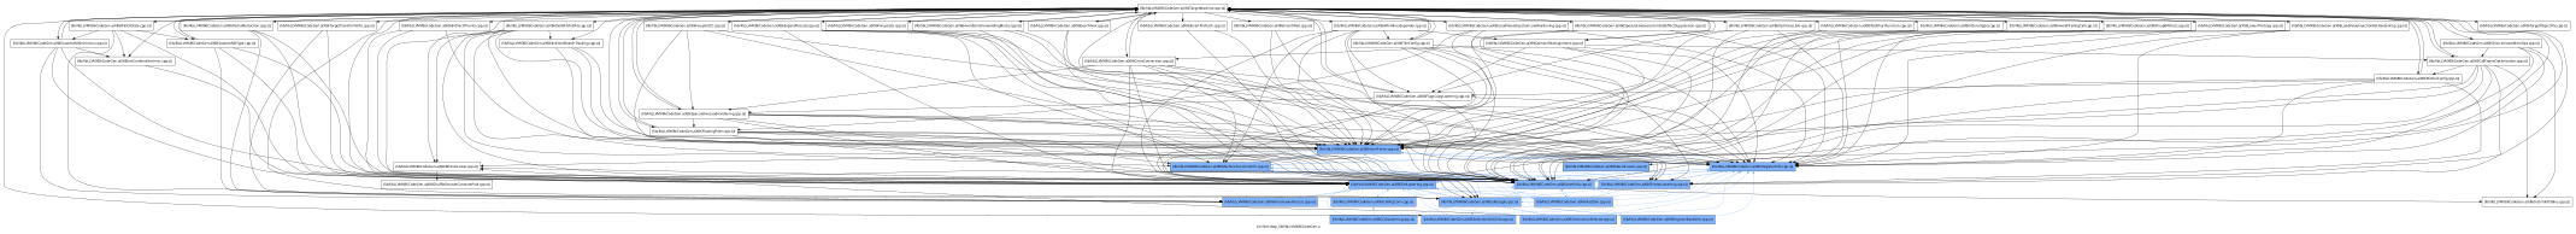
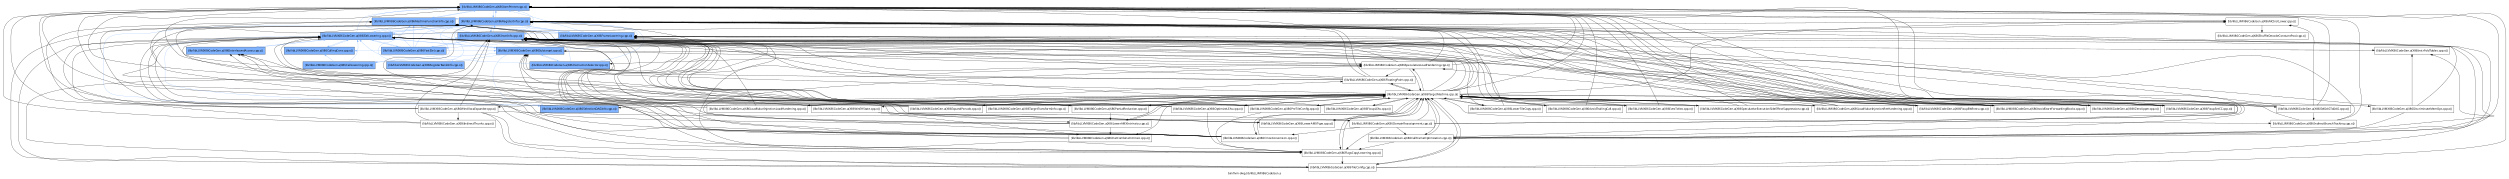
  digraph {
    fontname="Noto Sans"
    label="bin/llvm-dwp_lib/libLLVMX86CodeGen.a"
    rankdir=TB
    node [fontname="Noto Sans" group=0 shape=box]
    edge [fontname="Noto Sans"]
    n1 [fillcolor="0.600000 0.5 1" group=1 label="{lib/libLLVMX86CodeGen.a(X86AsmPrinter.cpp.o)}" style=filled]
    n2 [label="{lib/libLLVMX86CodeGen.a(X86MCInstLower.cpp.o)}"]
    n3 [fillcolor="0.600000 0.5 1" group=1 label="{lib/libLLVMX86CodeGen.a(X86MachineFunctionInfo.cpp.o)}" style=filled]
    n4 [fillcolor="0.600000 0.5 1" group=1 label="{lib/libLLVMX86CodeGen.a(X86RegisterInfo.cpp.o)}" style=filled]
    n5 [label="{lib/libLLVMX86CodeGen.a(X86ShuffleDecodeConstantPool.cpp.o)}"]
    n6 [fillcolor="0.600000 0.5 1" group=1 label="{lib/libLLVMX86CodeGen.a(X86ISelLowering.cpp.o)}" style=filled]
    n7 [fillcolor="0.600000 0.5 1" group=1 label="{lib/libLLVMX86CodeGen.a(X86InstrInfo.cpp.o)}" style=filled]
    n8 [fillcolor="0.600000 0.5 1" group=1 label="{lib/libLLVMX86CodeGen.a(X86FrameLowering.cpp.o)}" style=filled]
    n9 [fillcolor="0.600000 0.5 1" group=1 label="{lib/libLLVMX86CodeGen.a(X86FastISel.cpp.o)}" style=filled]
    n10 [fillcolor="0.600000 0.5 1" group=1 label="{lib/libLLVMX86CodeGen.a(X86CallingConv.cpp.o)}" style=filled]
    n11 [fillcolor="0.600000 0.5 1" group=1 label="{lib/libLLVMX86CodeGen.a(X86InterleavedAccess.cpp.o)}" style=filled]
    n12 [fillcolor="0.600000 0.5 1" group=1 label="{lib/libLLVMX86CodeGen.a(X86Subtarget.cpp.o)}" style=filled]
    n13 [label="{lib/libLLVMX86CodeGen.a(X86InstrFoldTables.cpp.o)}"]
    n14 [fillcolor="0.600000 0.5 1" group=1 label="{lib/libLLVMX86CodeGen.a(X86SelectionDAGInfo.cpp.o)}" style=filled]
    n15 [fillcolor="0.600000 0.5 1" group=1 label="{lib/libLLVMX86CodeGen.a(X86CallLowering.cpp.o)}" style=filled]
    n16 [fillcolor="0.600000 0.5 1" group=1 label="{lib/libLLVMX86CodeGen.a(X86RegisterBankInfo.cpp.o)}" style=filled]
    n17 [fillcolor="0.600000 0.5 1" group=1 label="{lib/libLLVMX86CodeGen.a(X86InstructionSelector.cpp.o)}" style=filled]
-   n18 [fillcolor="0.600000 0.5 1" group=1 label="{lib/libLLVMX86CodeGen.a(X86MacroFusion.cpp.o)}" style=filled]
    n19 [label="{lib/libLLVMX86CodeGen.a(X86TargetMachine.cpp.o)}"]
    n20 [label="{lib/libLLVMX86CodeGen.a(X86ExpandPseudo.cpp.o)}"]
    n21 [label="{lib/libLLVMX86CodeGen.a(X86LowerTileCopy.cpp.o)}"]
    n22 [label="{lib/libLLVMX86CodeGen.a(X86FloatingPoint.cpp.o)}"]
    n23 [label="{lib/libLLVMX86CodeGen.a(X86LoadValueInjectionLoadHardening.cpp.o)}"]
    n24 [label="{lib/libLLVMX86CodeGen.a(X86TileConfig.cpp.o)}"]
    n25 [label="{lib/libLLVMX86CodeGen.a(X86SpeculativeLoadHardening.cpp.o)}"]
    n26 [label="{lib/libLLVMX86CodeGen.a(X86FlagsCopyLowering.cpp.o)}"]
    n27 [label="{lib/libLLVMX86CodeGen.a(X86FixupSetCC.cpp.o)}"]
    n28 [label="{lib/libLLVMX86CodeGen.a(X86OptimizeLEAs.cpp.o)}"]
    n29 [label="{lib/libLLVMX86CodeGen.a(X86CallFrameOptimization.cpp.o)}"]
    n30 [label="{lib/libLLVMX86CodeGen.a(X86AvoidStoreForwardingBlocks.cpp.o)}"]
    n31 [label="{lib/libLLVMX86CodeGen.a(X86InstCombineIntrinsic.cpp.o)}"]
    n32 [label="{lib/libLLVMX86CodeGen.a(X86SpeculativeExecutionSideEffectSuppression.cpp.o)}"]
    n33 [label="{lib/libLLVMX86CodeGen.a(X86IndirectThunks.cpp.o)}"]
    n34 [label="{lib/libLLVMX86CodeGen.a(X86LoadValueInjectionRetHardening.cpp.o)}"]
    n35 [label="{lib/libLLVMX86CodeGen.a(X86AvoidTrailingCall.cpp.o)}"]
    n36 [label="{lib/libLLVMX86CodeGen.a(X86PreTileConfig.cpp.o)}"]
    n37 [label="{lib/libLLVMX86CodeGen.a(X86CmovConversion.cpp.o)}"]
    n38 [label="{lib/libLLVMX86CodeGen.a(X86ISelDAGToDAG.cpp.o)}"]
    n39 [label="{lib/libLLVMX86CodeGen.a(X86IndirectBranchTracking.cpp.o)}"]
    n40 [label="{lib/libLLVMX86CodeGen.a(X86EvexToVex.cpp.o)}"]
    n41 [label="{lib/libLLVMX86CodeGen.a(X86DiscriminateMemOps.cpp.o)}"]
-   n42 [label="{lib/libLLVMX86CodeGen.a(X86InsertPrefetch.cpp.o)}"]
    n43 [label="{lib/libLLVMX86CodeGen.a(X86FixupBWInsts.cpp.o)}"]
-   n44 [label="{lib/libLLVMX86CodeGen.a(X86PadShortFunction.cpp.o)}"]
    n45 [label="{lib/libLLVMX86CodeGen.a(X86FixupLEAs.cpp.o)}"]
    n46 [label="{lib/libLLVMX86CodeGen.a(X86LowerAMXIntrinsics.cpp.o)}"]
    n47 [label="{lib/libLLVMX86CodeGen.a(X86LowerAMXType.cpp.o)}"]
    n48 [label="{lib/libLLVMX86CodeGen.a(X86DomainReassignment.cpp.o)}"]
    n49 [label="{lib/libLLVMX86CodeGen.a(X86PartialReduction.cpp.o)}"]
-   n50 [label="{lib/libLLVMX86CodeGen.a(X86TargetObjectFile.cpp.o)}"]
    n51 [label="{lib/libLLVMX86CodeGen.a(X86TargetTransformInfo.cpp.o)}"]
    n52 [label="{lib/libLLVMX86CodeGen.a(X86VZeroUpper.cpp.o)}"]
    n53 [label="{lib/libLLVMX86CodeGen.a(X86WinAllocaExpander.cpp.o)}"]
    n54 [label="{lib/libLLVMX86CodeGen.a(X86WinEHState.cpp.o)}"]
-   n55 [label="{lib/libLLVMX86CodeGen.a(X86InsertWait.cpp.o)}"]
    subgraph sub_1 {
      rank=same
      n1
    }
    subgraph sub_2 {
      rank=same
      n2
      n3
      n4
    }
    subgraph sub_3 {
      rank=same
      n5
      n6
      n7
      n8
    }
    subgraph sub_4 {
      rank=same
      n9
      n10
      n11
      n12
      n13
    }
    n1 -> n2
    n1 -> n3 [color="0.600000 0.5 1"]
    n1 -> n4 [color="0.600000 0.5 1"]
    n2 -> n5
    n3 -> n1 [color="0.600000 0.5 1"]
    n3 -> n4 [color="0.600000 0.5 1"]
    n4 -> n1 [color="0.600000 0.5 1"]
    n4 -> n3 [color="0.600000 0.5 1"]
    n4 -> n6 [color="0.600000 0.5 1"]
    n4 -> n7 [color="0.600000 0.5 1"]
    n4 -> n8 [color="0.600000 0.5 1"]
    n6 -> n1 [color="0.600000 0.5 1"]
    n6 -> n2
    n6 -> n3 [color="0.600000 0.5 1"]
    n6 -> n4 [color="0.600000 0.5 1"]
    n6 -> n7 [color="0.600000 0.5 1"]
    n6 -> n8 [color="0.600000 0.5 1"]
    n6 -> n9 [color="0.600000 0.5 1"]
    n6 -> n10 [color="0.600000 0.5 1"]
    n6 -> n11 [color="0.600000 0.5 1"]
    n6 -> n12 [color="0.600000 0.5 1"]
    n7 -> n1 [color="0.600000 0.5 1"]
    n7 -> n3 [color="0.600000 0.5 1"]
    n7 -> n4 [color="0.600000 0.5 1"]
    n7 -> n6 [color="0.600000 0.5 1"]
    n7 -> n8 [color="0.600000 0.5 1"]
    n7 -> n9 [color="0.600000 0.5 1"]
    n7 -> n13
    n8 -> n1 [color="0.600000 0.5 1"]
    n8 -> n3 [color="0.600000 0.5 1"]
    n8 -> n4 [color="0.600000 0.5 1"]
    n8 -> n6 [color="0.600000 0.5 1"]
    n8 -> n7 [color="0.600000 0.5 1"]
    n8 -> n9 [color="0.600000 0.5 1"]
    n9 -> n1 [color="0.600000 0.5 1"]
    n9 -> n3 [color="0.600000 0.5 1"]
    n9 -> n4 [color="0.600000 0.5 1"]
    n9 -> n6 [color="0.600000 0.5 1"]
    n9 -> n7 [color="0.600000 0.5 1"]
    n9 -> n10 [color="0.600000 0.5 1"]
    n9 -> n12 [color="0.600000 0.5 1"]
    n10 -> n6 [color="0.600000 0.5 1"]
    n11 -> n6 [color="0.600000 0.5 1"]
    n12 -> n3 [color="0.600000 0.5 1"]
    n12 -> n4 [color="0.600000 0.5 1"]
    n12 -> n6 [color="0.600000 0.5 1"]
    n12 -> n7 [color="0.600000 0.5 1"]
    n12 -> n8 [color="0.600000 0.5 1"]
    n12 -> n14 [color="0.600000 0.5 1"]
    n12 -> n15 [color="0.600000 0.5 1"]
    n12 -> n16 [color="0.600000 0.5 1"]
    n12 -> n17 [color="0.600000 0.5 1"]
-   n14 -> n4 [color="0.600000 0.5 1"]
+   n4 -> n14 [color="0.600000 0.5 1"]
    n14 -> n6 [color="0.600000 0.5 1"]
    n15 -> n4 [color="0.600000 0.5 1"]
    n15 -> n6 [color="0.600000 0.5 1"]
    n15 -> n10 [color="0.600000 0.5 1"]
    n16 -> n3 [color="0.600000 0.5 1"]
    n16 -> n4 [color="0.600000 0.5 1"]
-   n17 -> n2
+   n2 -> n17
    n17 -> n4 [color="0.600000 0.5 1"]
    n17 -> n6 [color="0.600000 0.5 1"]
    n17 -> n7 [color="0.600000 0.5 1"]
    n17 -> n12 [color="0.600000 0.5 1"]
-   n18 -> n7 [color="0.600000 0.5 1"]
    n19 -> n1
    n19 -> n2
    n19 -> n4
    n19 -> n6
    n19 -> n7
    n19 -> n8
    n19 -> n12
    n19 -> n14
-   n19 -> n18
    n19 -> n20
    n19 -> n21
    n19 -> n22
    n19 -> n23
    n19 -> n24
    n19 -> n25
    n19 -> n26
    n19 -> n27
    n19 -> n28
    n19 -> n29
    n19 -> n30
    n19 -> n31
    n19 -> n32
-   n19 -> n33
+   n53 -> n33
    n19 -> n34
    n19 -> n35
    n19 -> n36
    n19 -> n37
    n19 -> n38
    n19 -> n39
    n19 -> n40
    n19 -> n41
-   n19 -> n42
    n19 -> n43
-   n19 -> n44
    n19 -> n45
    n19 -> n46
    n19 -> n47
-   n19 -> n48
    n19 -> n49
-   n19 -> n50
    n19 -> n51
    n19 -> n52
    n19 -> n53
    n19 -> n54
-   n19 -> n55
    n20 -> n1
    n20 -> n3
    n20 -> n6
    n20 -> n7
    n20 -> n8
    n20 -> n19
-   n21 -> n1
    n21 -> n4
    n21 -> n7
    n21 -> n19
    n22 -> n1
    n22 -> n3
    n22 -> n4
    n22 -> n7
    n22 -> n8
    n22 -> n12
    n22 -> n19
    n23 -> n1
    n23 -> n4
    n23 -> n7
    n23 -> n19
    n23 -> n22
    n24 -> n1
    n24 -> n4
    n24 -> n6
    n24 -> n7
    n24 -> n8
    n24 -> n19
    n25 -> n1
    n25 -> n4
    n25 -> n6
    n25 -> n7
    n25 -> n8
-   n25 -> n12
+   n12 -> n25
    n25 -> n19
    n25 -> n22
    n26 -> n4
    n26 -> n6
    n26 -> n7
    n26 -> n19
+   n26 -> n24
    n26 -> n25
    n27 -> n1
    n27 -> n4
    n27 -> n7
    n27 -> n19
    n27 -> n25
    n28 -> n1
    n28 -> n4
    n28 -> n7
    n28 -> n19
    n28 -> n26
    n29 -> n1
    n29 -> n4
    n29 -> n6
    n29 -> n7
    n29 -> n8
    n29 -> n13
    n29 -> n19
-   n29 -> n36
+   n29 -> n26
    n30 -> n1
    n30 -> n4
    n30 -> n7
    n30 -> n19
    n31 -> n6
    n32 -> n1
    n32 -> n4
    n32 -> n7
    n32 -> n19
    n33 -> n1
    n33 -> n6
    n33 -> n7
    n34 -> n1
    n34 -> n4
    n34 -> n7
    n34 -> n19
    n35 -> n1
    n35 -> n7
    n35 -> n19
    n36 -> n1
    n36 -> n4
    n36 -> n7
    n36 -> n8
    n36 -> n19
    n36 -> n26
    n37 -> n1
    n37 -> n3
    n37 -> n4
    n37 -> n6
    n37 -> n7
    n37 -> n12
    n37 -> n19
    n37 -> n25
    n38 -> n1
    n38 -> n2
    n38 -> n3
    n38 -> n4
-   n38 -> n6
    n38 -> n7
    n38 -> n12
    n38 -> n39
    n39 -> n1
    n39 -> n4
    n39 -> n7
    n40 -> n1
    n40 -> n7
    n40 -> n19
    n41 -> n4
    n41 -> n7
    n41 -> n13
    n41 -> n29
-   n42 -> n1
-   n42 -> n7
    n43 -> n1
    n43 -> n4
    n43 -> n7
    n43 -> n19
-   n44 -> n1
-   n44 -> n7
-   n45 -> n1
+   n45 -> n3
    n45 -> n7
    n45 -> n19
    n46 -> n6
    n46 -> n7
    n46 -> n11
    n46 -> n19
    n46 -> n31
    n47 -> n6
    n47 -> n7
-   n47 -> n11
+   n31 -> n11
    n47 -> n19
    n48 -> n1
    n48 -> n4
    n48 -> n7
    n48 -> n19
    n48 -> n26
    n48 -> n29
    n48 -> n37
    n49 -> n6
    n49 -> n7
    n49 -> n11
    n49 -> n19
+   n49 -> n46
    n51 -> n6
    n51 -> n12
    n52 -> n1
    n52 -> n4
    n52 -> n7
+   n52 -> n8
    n53 -> n1
    n53 -> n3
    n53 -> n6
    n53 -> n7
    n53 -> n24
    n53 -> n26
    n53 -> n48
    n54 -> n6
    n54 -> n11
-   n54 -> n19
    n54 -> n31
    n54 -> n46
    n54 -> n47
-   n55 -> n1
-   n55 -> n7
  }
